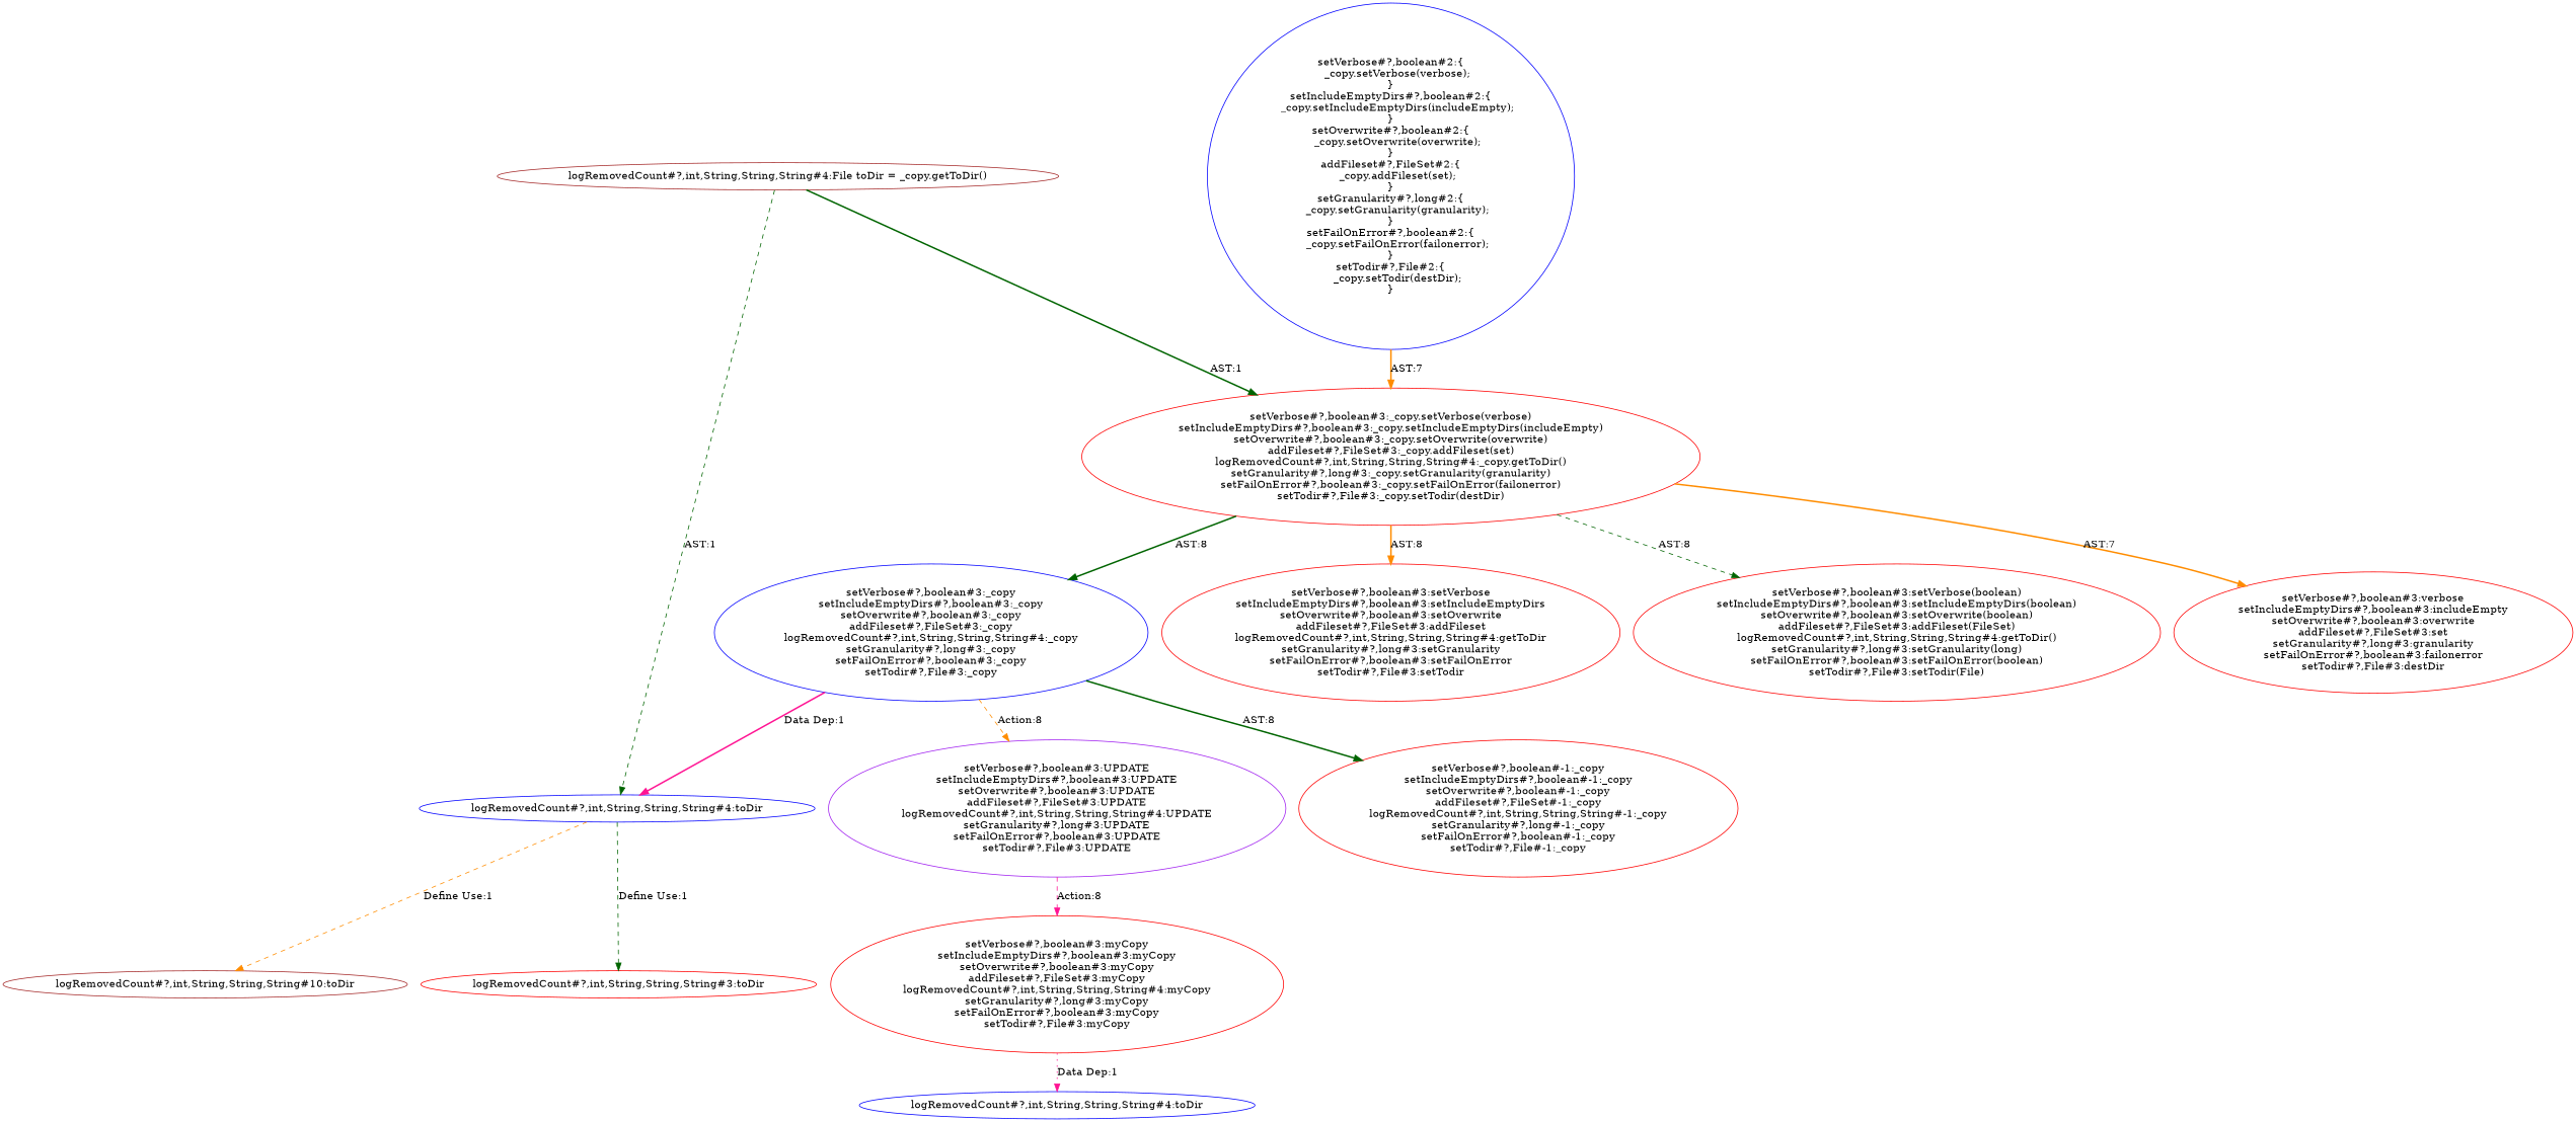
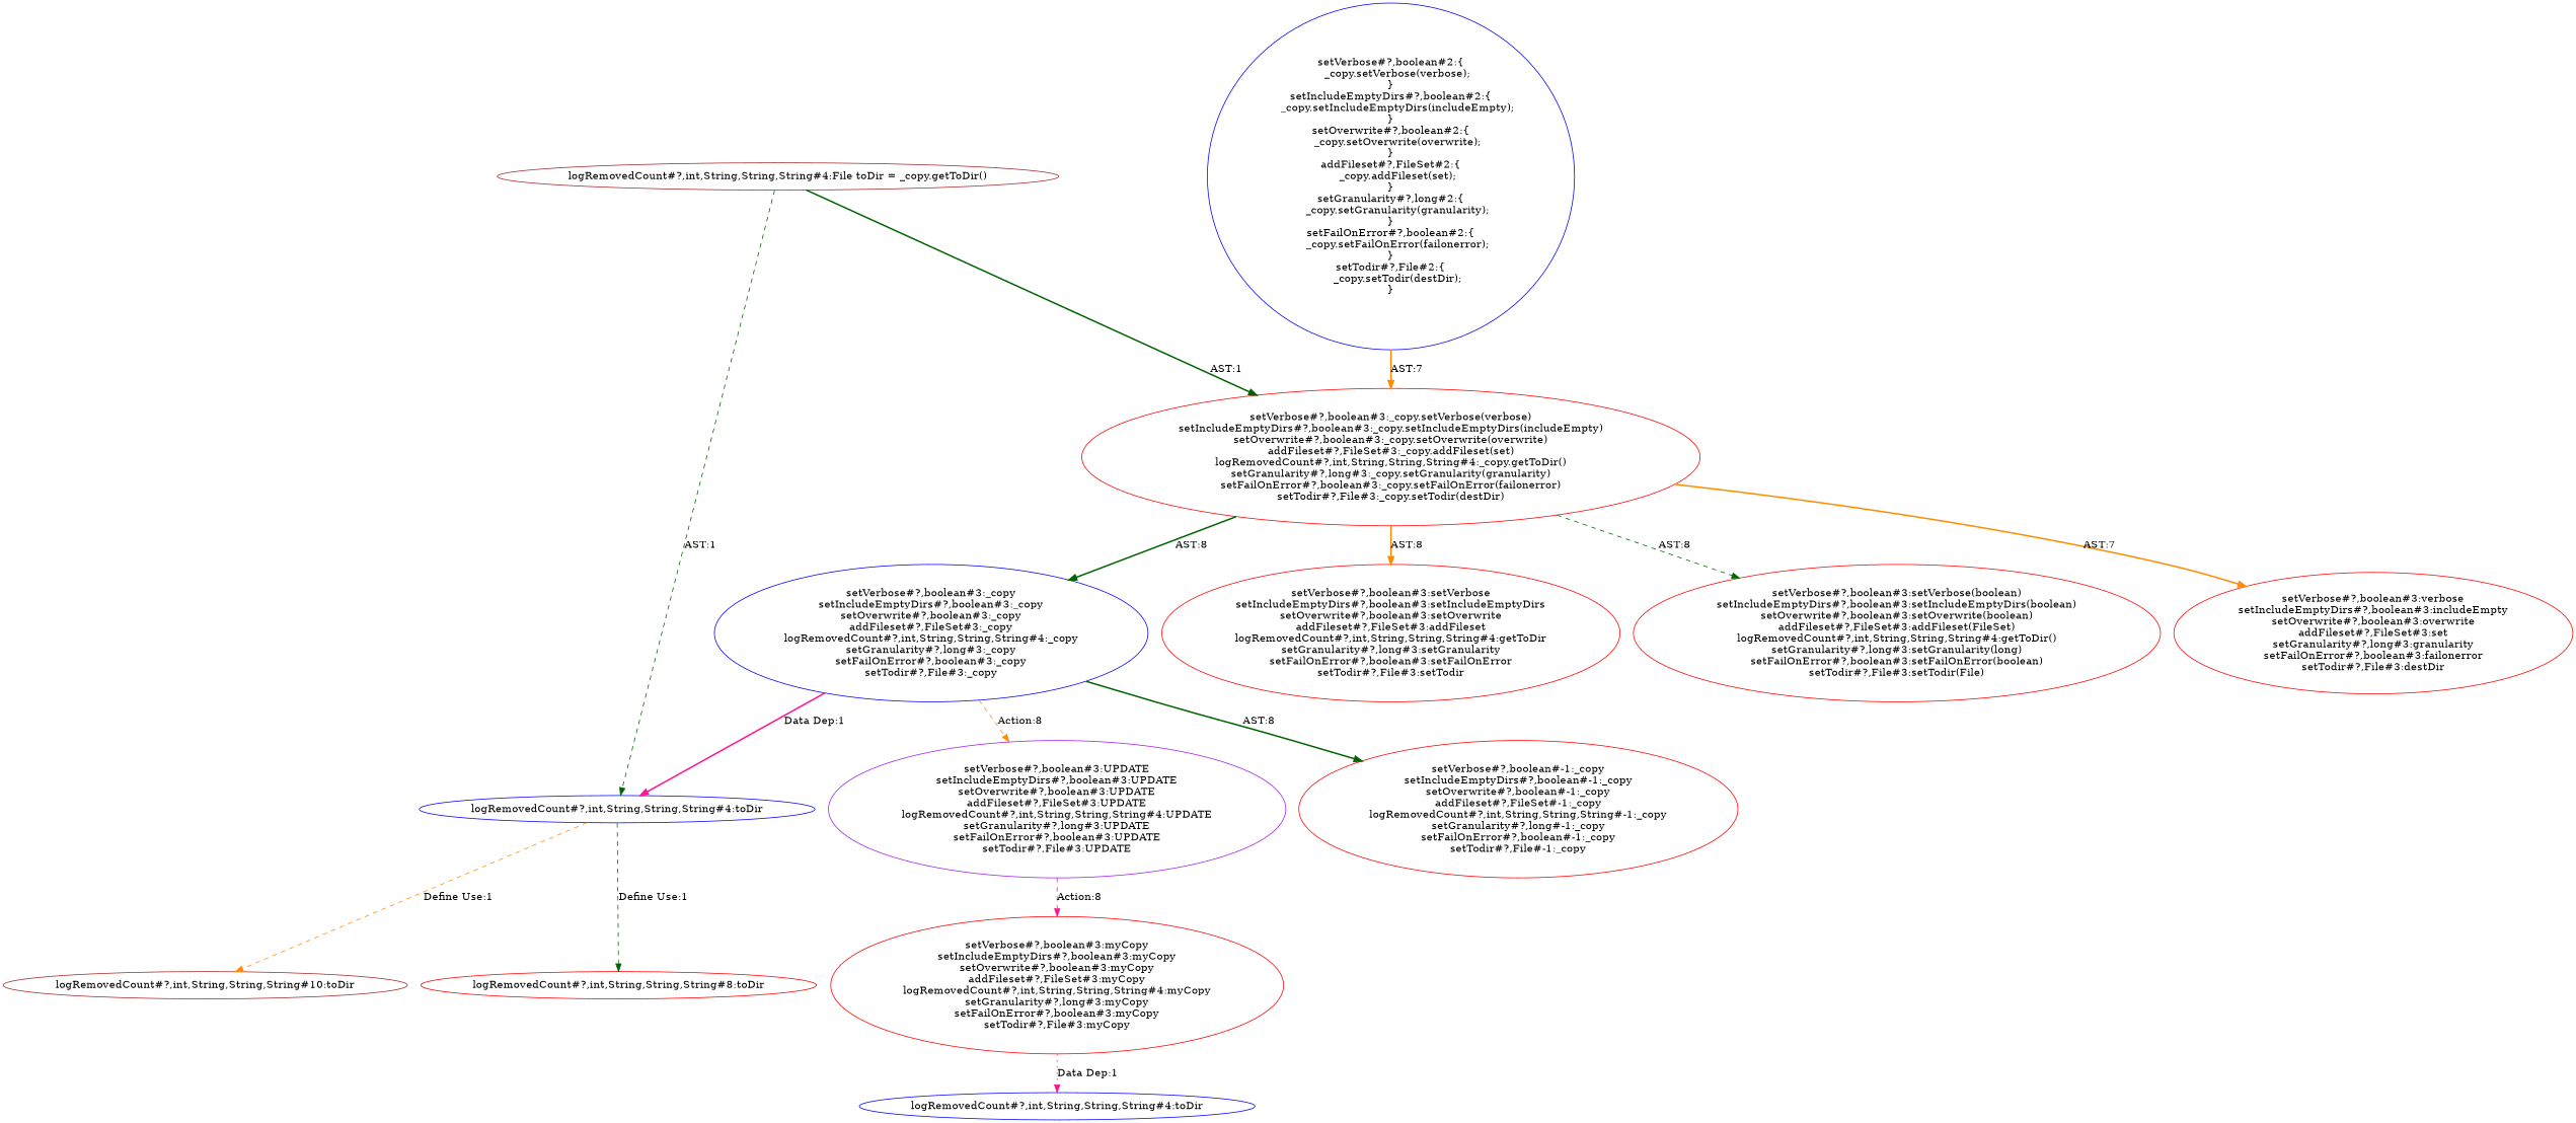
  digraph {
    node [shape=ellipse color=red]
    edge [color=darkgreen style=bold]
    n1 [label="setVerbose#?,boolean#3:UPDATE\nsetIncludeEmptyDirs#?,boolean#3:UPDATE\nsetOverwrite#?,boolean#3:UPDATE\naddFileset#?,FileSet#3:UPDATE\nlogRemovedCount#?,int,String,String,String#4:UPDATE\nsetGranularity#?,long#3:UPDATE\nsetFailOnError#?,boolean#3:UPDATE\nsetTodir#?,File#3:UPDATE" color=purple]
    n2 [label="setVerbose#?,boolean#3:myCopy\nsetIncludeEmptyDirs#?,boolean#3:myCopy\nsetOverwrite#?,boolean#3:myCopy\naddFileset#?,FileSet#3:myCopy\nlogRemovedCount#?,int,String,String,String#4:myCopy\nsetGranularity#?,long#3:myCopy\nsetFailOnError#?,boolean#3:myCopy\nsetTodir#?,File#3:myCopy"]
    n3 [label="setVerbose#?,boolean#3:_copy\nsetIncludeEmptyDirs#?,boolean#3:_copy\nsetOverwrite#?,boolean#3:_copy\naddFileset#?,FileSet#3:_copy\nlogRemovedCount#?,int,String,String,String#4:_copy\nsetGranularity#?,long#3:_copy\nsetFailOnError#?,boolean#3:_copy\nsetTodir#?,File#3:_copy" color=blue]
    n4 [label="setVerbose#?,boolean#-1:_copy\nsetIncludeEmptyDirs#?,boolean#-1:_copy\nsetOverwrite#?,boolean#-1:_copy\naddFileset#?,FileSet#-1:_copy\nlogRemovedCount#?,int,String,String,String#-1:_copy\nsetGranularity#?,long#-1:_copy\nsetFailOnError#?,boolean#-1:_copy\nsetTodir#?,File#-1:_copy"]
    n5 [label="logRemovedCount#?,int,String,String,String#4:toDir" color=blue]
    n6 [label="setVerbose#?,boolean#3:_copy.setVerbose(verbose)\nsetIncludeEmptyDirs#?,boolean#3:_copy.setIncludeEmptyDirs(includeEmpty)\nsetOverwrite#?,boolean#3:_copy.setOverwrite(overwrite)\naddFileset#?,FileSet#3:_copy.addFileset(set)\nlogRemovedCount#?,int,String,String,String#4:_copy.getToDir()\nsetGranularity#?,long#3:_copy.setGranularity(granularity)\nsetFailOnError#?,boolean#3:_copy.setFailOnError(failonerror)\nsetTodir#?,File#3:_copy.setTodir(destDir)"]
    n7 [label="setVerbose#?,boolean#3:setVerbose\nsetIncludeEmptyDirs#?,boolean#3:setIncludeEmptyDirs\nsetOverwrite#?,boolean#3:setOverwrite\naddFileset#?,FileSet#3:addFileset\nlogRemovedCount#?,int,String,String,String#4:getToDir\nsetGranularity#?,long#3:setGranularity\nsetFailOnError#?,boolean#3:setFailOnError\nsetTodir#?,File#3:setTodir"]
    n8 [label="setVerbose#?,boolean#3:setVerbose(boolean)\nsetIncludeEmptyDirs#?,boolean#3:setIncludeEmptyDirs(boolean)\nsetOverwrite#?,boolean#3:setOverwrite(boolean)\naddFileset#?,FileSet#3:addFileset(FileSet)\nlogRemovedCount#?,int,String,String,String#4:getToDir()\nsetGranularity#?,long#3:setGranularity(long)\nsetFailOnError#?,boolean#3:setFailOnError(boolean)\nsetTodir#?,File#3:setTodir(File)"]
    n9 [label="setVerbose#?,boolean#3:verbose\nsetIncludeEmptyDirs#?,boolean#3:includeEmpty\nsetOverwrite#?,boolean#3:overwrite\naddFileset#?,FileSet#3:set\nsetGranularity#?,long#3:granularity\nsetFailOnError#?,boolean#3:failonerror\nsetTodir#?,File#3:destDir"]
    n10 [label="setVerbose#?,boolean#2:\{\n    _copy.setVerbose(verbose);\n\}\nsetIncludeEmptyDirs#?,boolean#2:\{\n    _copy.setIncludeEmptyDirs(includeEmpty);\n\}\nsetOverwrite#?,boolean#2:\{\n    _copy.setOverwrite(overwrite);\n\}\naddFileset#?,FileSet#2:\{\n    _copy.addFileset(set);\n\}\nsetGranularity#?,long#2:\{\n    _copy.setGranularity(granularity);\n\}\nsetFailOnError#?,boolean#2:\{\n    _copy.setFailOnError(failonerror);\n\}\nsetTodir#?,File#2:\{\n    _copy.setTodir(destDir);\n\}" color=blue]
    n11 [label="logRemovedCount#?,int,String,String,String#4:toDir" color=blue]
    n12 [label="logRemovedCount#?,int,String,String,String#10:toDir" color=brown]
-   n13 [label="logRemovedCount#?,int,String,String,String#3:toDir"]
+   n13 [label="logRemovedCount#?,int,String,String,String#8:toDir"]
    n14 [label="logRemovedCount#?,int,String,String,String#4:File toDir = _copy.getToDir()" color=brown]
    n1 -> n2 [label="Action:8" color=deeppink style=dashed]
    n2 -> n11 [label="Data Dep:1" color=deeppink style=dotted]
    n3 -> n1 [label="Action:8" color=darkorange style=dashed]
    n3 -> n4 [label="AST:8"]
    n3 -> n5 [label="Data Dep:1" color=deeppink]
    n5 -> n12 [label="Define Use:1" color=darkorange style=dashed]
    n5 -> n13 [label="Define Use:1" style=dashed]
    n6 -> n3 [label="AST:8"]
    n6 -> n7 [label="AST:8" color=darkorange]
    n6 -> n8 [label="AST:8" style=dashed]
    n6 -> n9 [label="AST:7" color=darkorange]
    n10 -> n6 [label="AST:7" color=darkorange]
    n14 -> n5 [label="AST:1" style=dashed]
    n14 -> n6 [label="AST:1"]
  }
